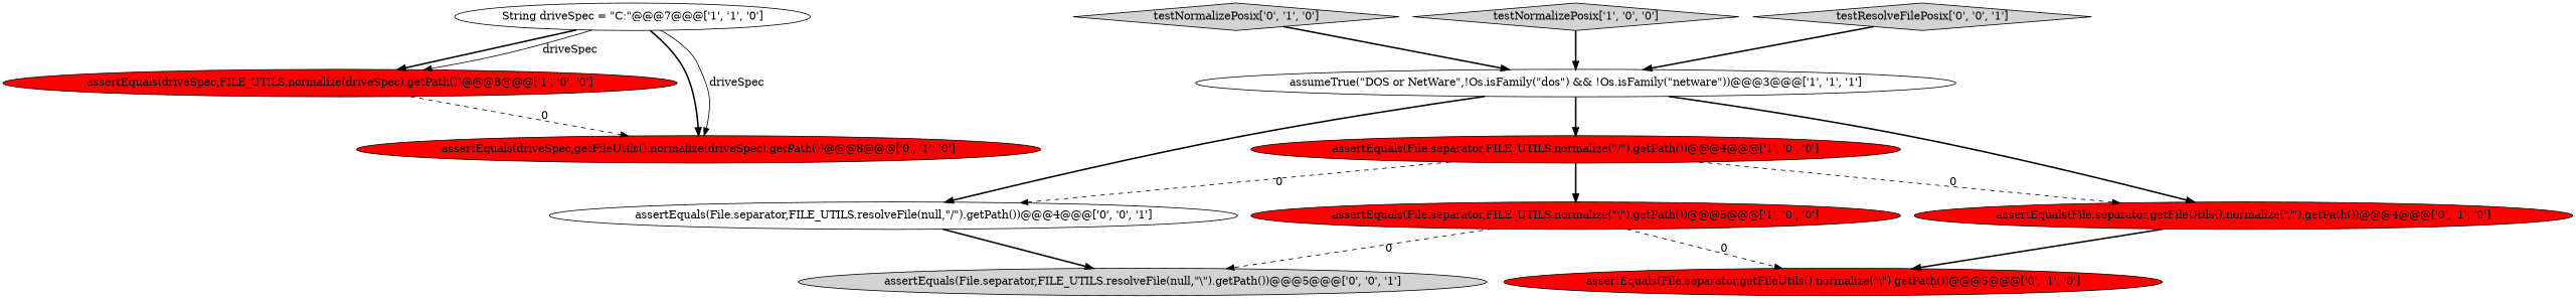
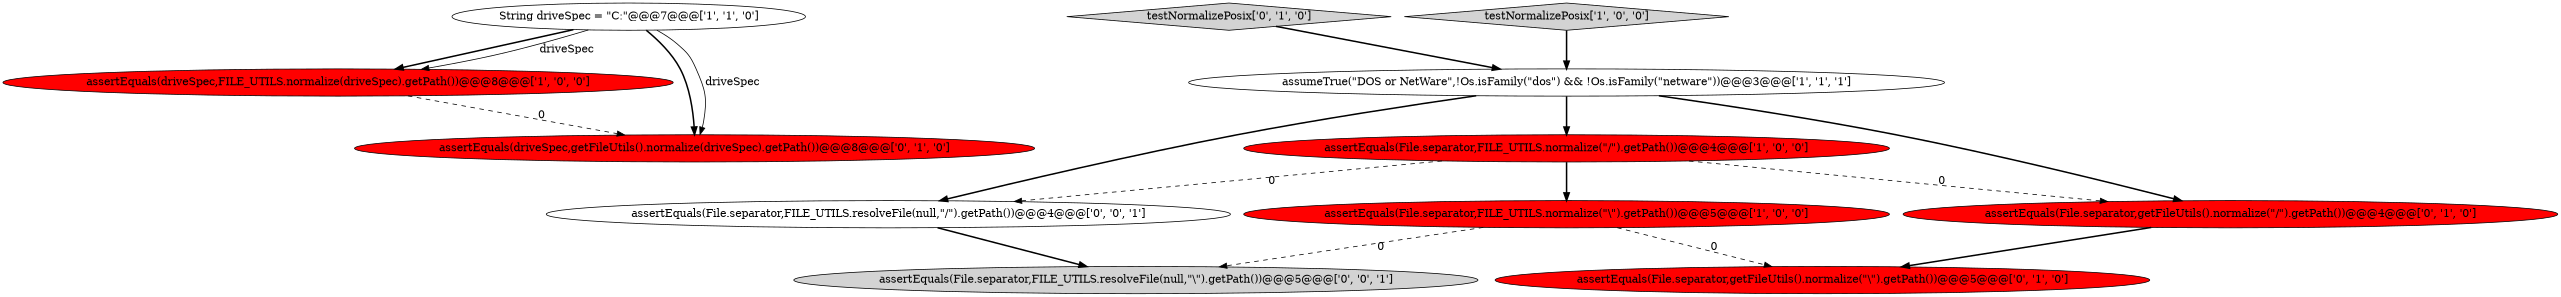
  digraph {
    node [fillcolor=red shape=ellipse style=filled]
    edge [style=bold]
    n1 [fillcolor=white label="String driveSpec = \"C:\"@@@7@@@['1', '1', '0']"]
    n2 [label="assertEquals(driveSpec,FILE_UTILS.normalize(driveSpec).getPath())@@@8@@@['1', '0', '0']"]
    n3 [label="assertEquals(driveSpec,getFileUtils().normalize(driveSpec).getPath())@@@8@@@['0', '1', '0']"]
    n4 [fillcolor=lightgray label="testNormalizePosix['0', '1', '0']" shape=diamond]
    n5 [fillcolor=white label="assumeTrue(\"DOS or NetWare\",!Os.isFamily(\"dos\") && !Os.isFamily(\"netware\"))@@@3@@@['1', '1', '1']"]
    n6 [fillcolor=white label="assertEquals(File.separator,FILE_UTILS.resolveFile(null,\"/\").getPath())@@@4@@@['0', '0', '1']"]
    n7 [label="assertEquals(File.separator,getFileUtils().normalize(\"/\").getPath())@@@4@@@['0', '1', '0']"]
    n8 [label="assertEquals(File.separator,FILE_UTILS.normalize(\"/\").getPath())@@@4@@@['1', '0', '0']"]
    n9 [fillcolor=lightgray label="testNormalizePosix['1', '0', '0']" shape=diamond]
    n10 [fillcolor=lightgray label="assertEquals(File.separator,FILE_UTILS.resolveFile(null,\"\\\").getPath())@@@5@@@['0', '0', '1']"]
    n11 [label="assertEquals(File.separator,getFileUtils().normalize(\"\\\").getPath())@@@5@@@['0', '1', '0']"]
    n12 [label="assertEquals(File.separator,FILE_UTILS.normalize(\"\\\").getPath())@@@5@@@['1', '0', '0']"]
-   n13 [fillcolor=lightgray label="testResolveFilePosix['0', '0', '1']" shape=diamond]
    n1 -> n2
    n1 -> n2 [label=driveSpec style=solid]
    n1 -> n3
    n1 -> n3 [label=driveSpec style=solid]
    n2 -> n3 [label=0 style=dashed]
    n4 -> n5
    n5 -> n6
    n5 -> n7
    n5 -> n8
    n6 -> n10
    n7 -> n11
    n8 -> n6 [label=0 style=dashed]
    n8 -> n7 [label=0 style=dashed]
    n8 -> n12
    n9 -> n5
    n12 -> n10 [label=0 style=dashed]
    n12 -> n11 [label=0 style=dashed]
-   n13 -> n5
  }
